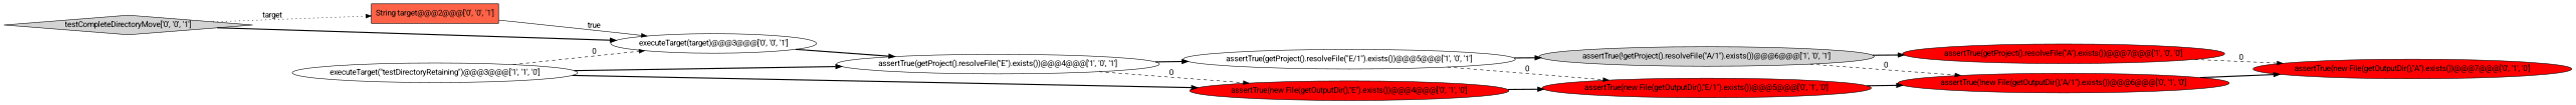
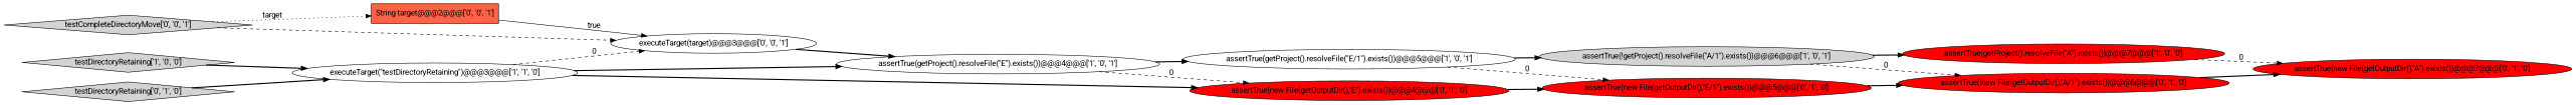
  digraph {
    fontname=Roboto
    rankdir=LR
    node [fillcolor=red fontname=Roboto shape=ellipse style=filled]
    edge [fontname=Roboto style=bold]
    n1 [fillcolor=tomato label="String target@@@2@@@['0', '0', '1']" shape=box]
    n2 [fillcolor=white label="executeTarget(target)@@@3@@@['0', '0', '1']"]
    n3 [fillcolor=white label="assertTrue(getProject().resolveFile(\"E\").exists())@@@4@@@['1', '0', '1']"]
    n4 [label="assertTrue(new File(getOutputDir(),\"E\").exists())@@@4@@@['0', '1', '0']"]
    n5 [label="assertTrue(new File(getOutputDir(),\"E/1\").exists())@@@5@@@['0', '1', '0']"]
    n6 [label="assertTrue(!new File(getOutputDir(),\"A/1\").exists())@@@6@@@['0', '1', '0']"]
    n7 [fillcolor=white label="executeTarget(\"testDirectoryRetaining\")@@@3@@@['1', '1', '0']"]
    n8 [fillcolor=white label="assertTrue(getProject().resolveFile(\"E/1\").exists())@@@5@@@['1', '0', '1']"]
    n9 [label="assertTrue(new File(getOutputDir(),\"A\").exists())@@@7@@@['0', '1', '0']"]
+   n10 [fillcolor=lightgray label="testDirectoryRetaining['1', '0', '0']" shape=diamond]
    n11 [label="assertTrue(getProject().resolveFile(\"A\").exists())@@@7@@@['1', '0', '0']"]
+   n12 [fillcolor=lightgray label="testDirectoryRetaining['0', '1', '0']" shape=diamond]
    n13 [fillcolor=lightgray label="testCompleteDirectoryMove['0', '0', '1']" shape=diamond]
    n14 [fillcolor=lightgray label="assertTrue(!getProject().resolveFile(\"A/1\").exists())@@@6@@@['1', '0', '1']"]
    n1 -> n2 [label=true style=solid]
    n2 -> n3
    n3 -> n4 [label=0 style=dashed]
    n3 -> n8
    n4 -> n5
    n5 -> n6
    n6 -> n9
    n7 -> n2 [label=0 style=dashed]
    n7 -> n3
    n7 -> n4
    n8 -> n5 [label=0 style=dashed]
    n8 -> n14
+   n10 -> n7
    n11 -> n9 [label=0 style=dashed]
+   n12 -> n7
    n13 -> n1 [label=target style=dotted]
-   n13 -> n2
+   n13 -> n2 [style=dashed]
    n14 -> n6 [label=0 style=dashed]
    n14 -> n11
  }
